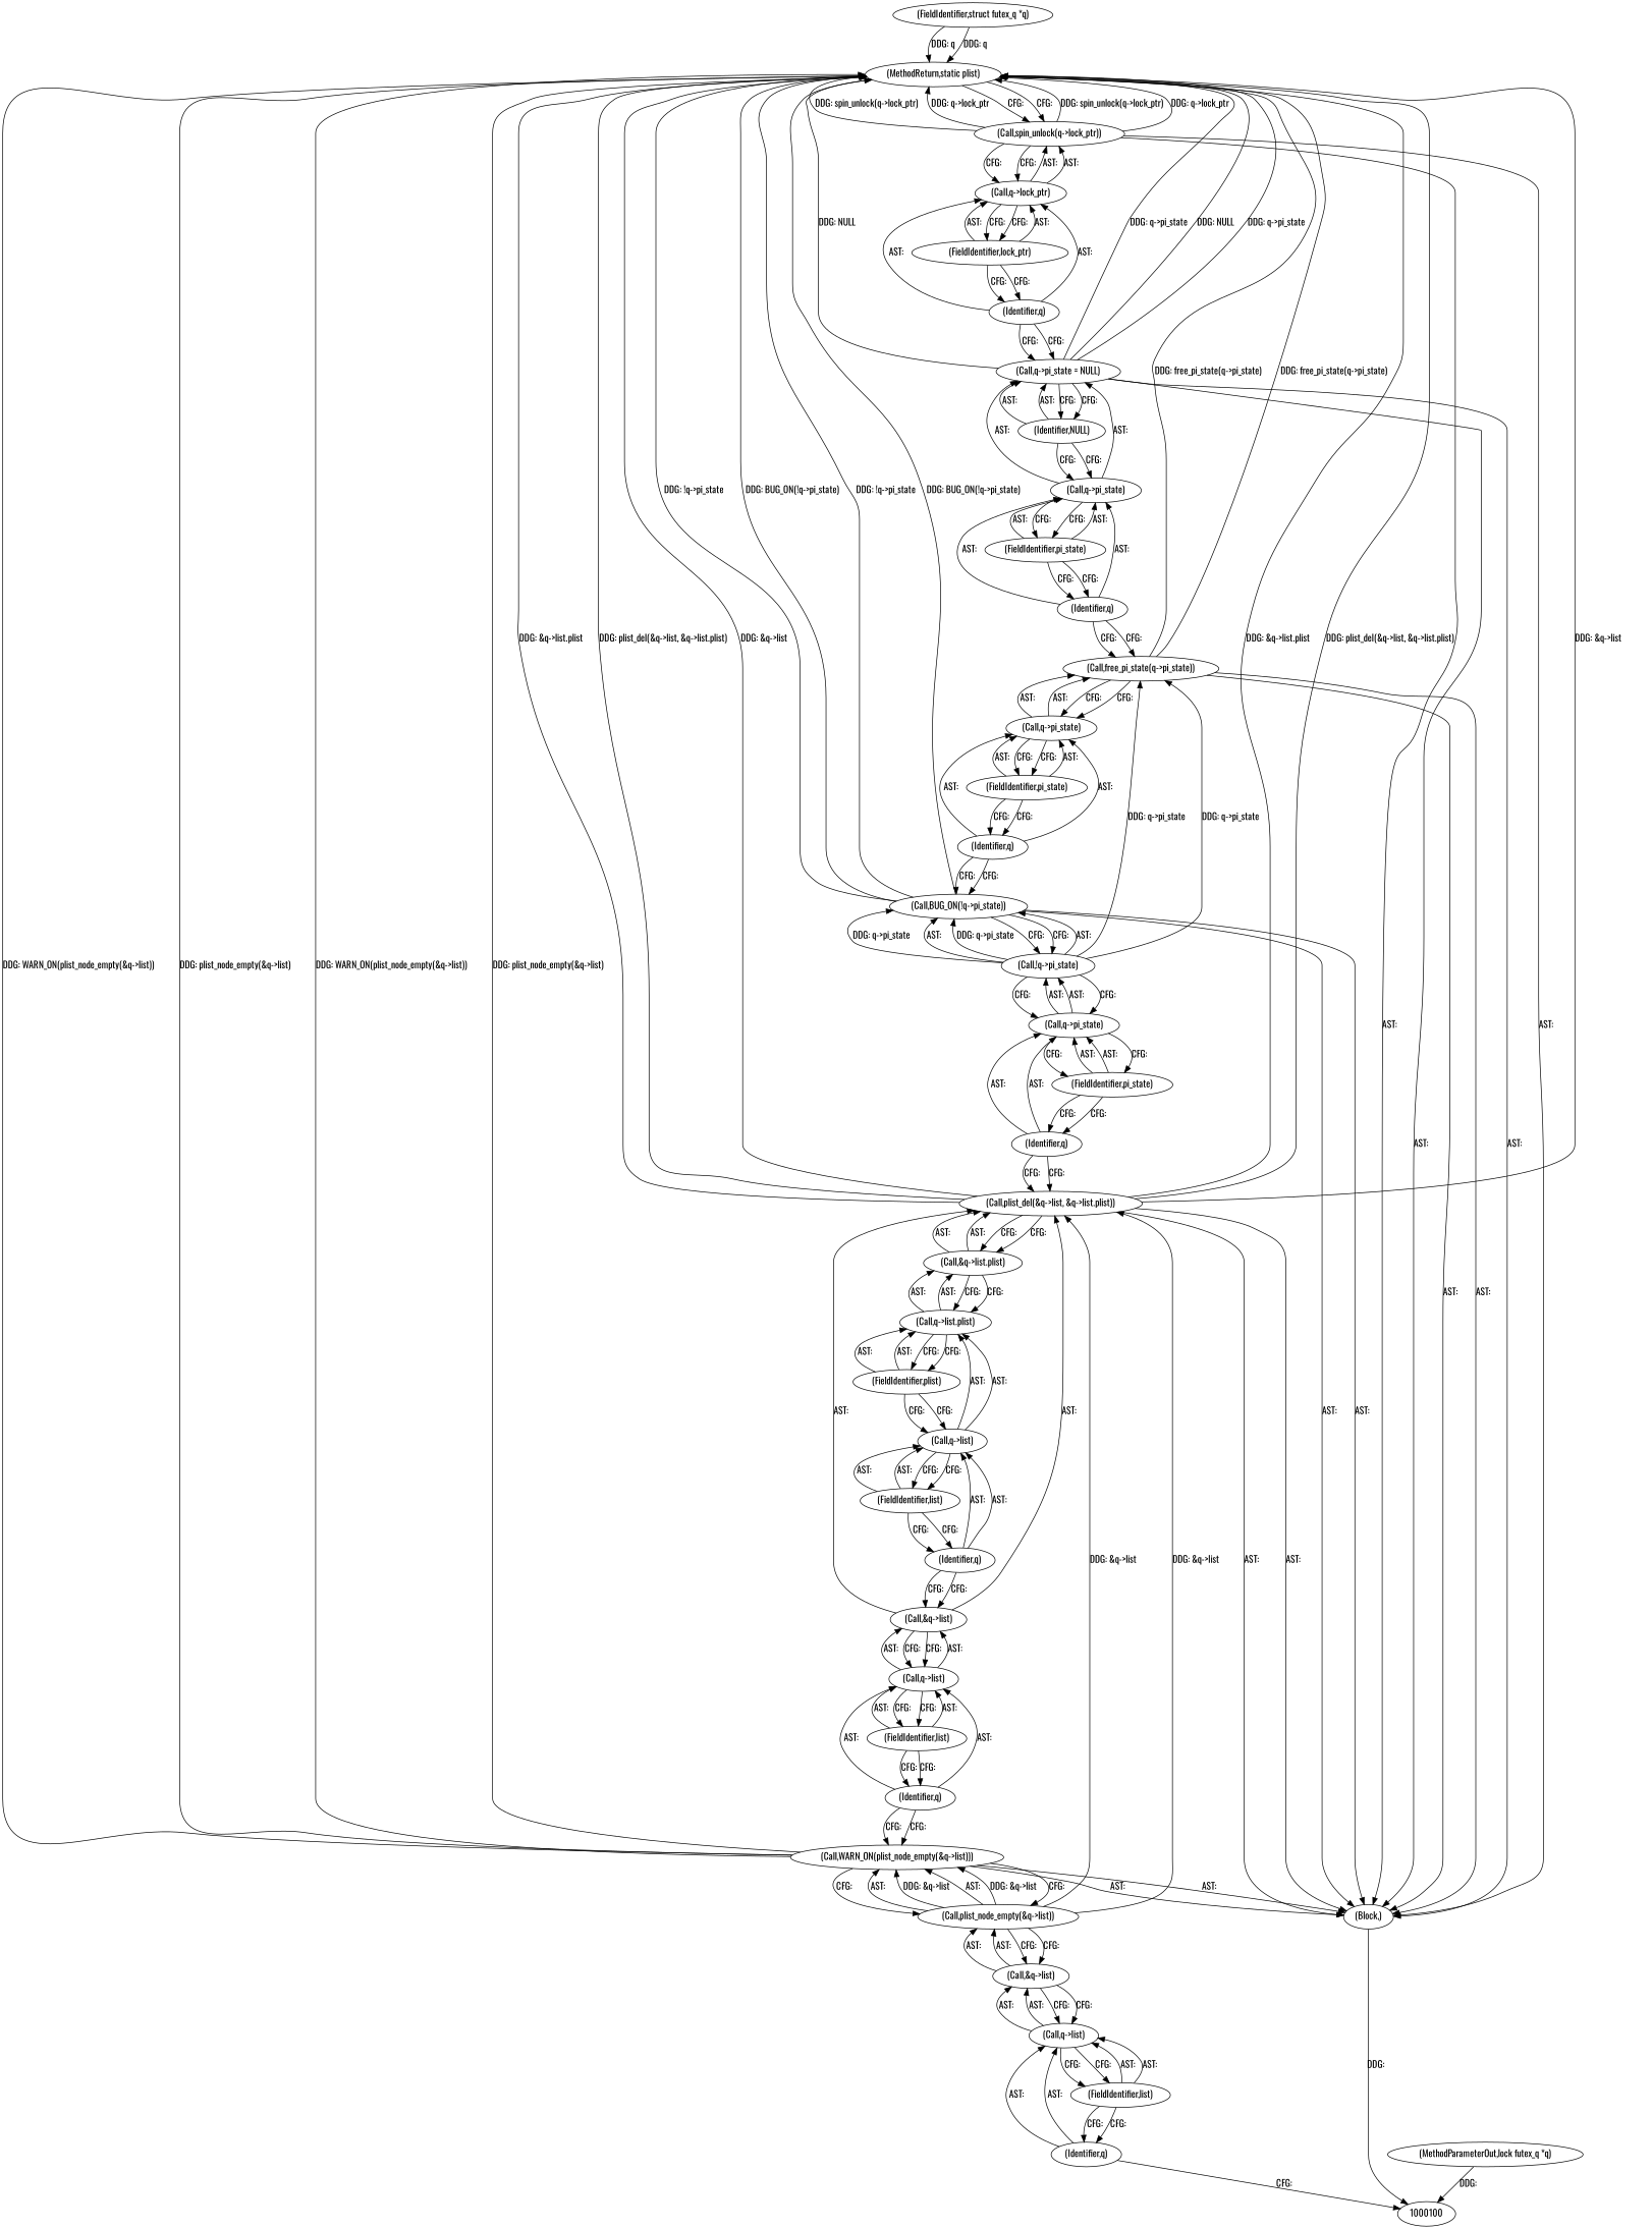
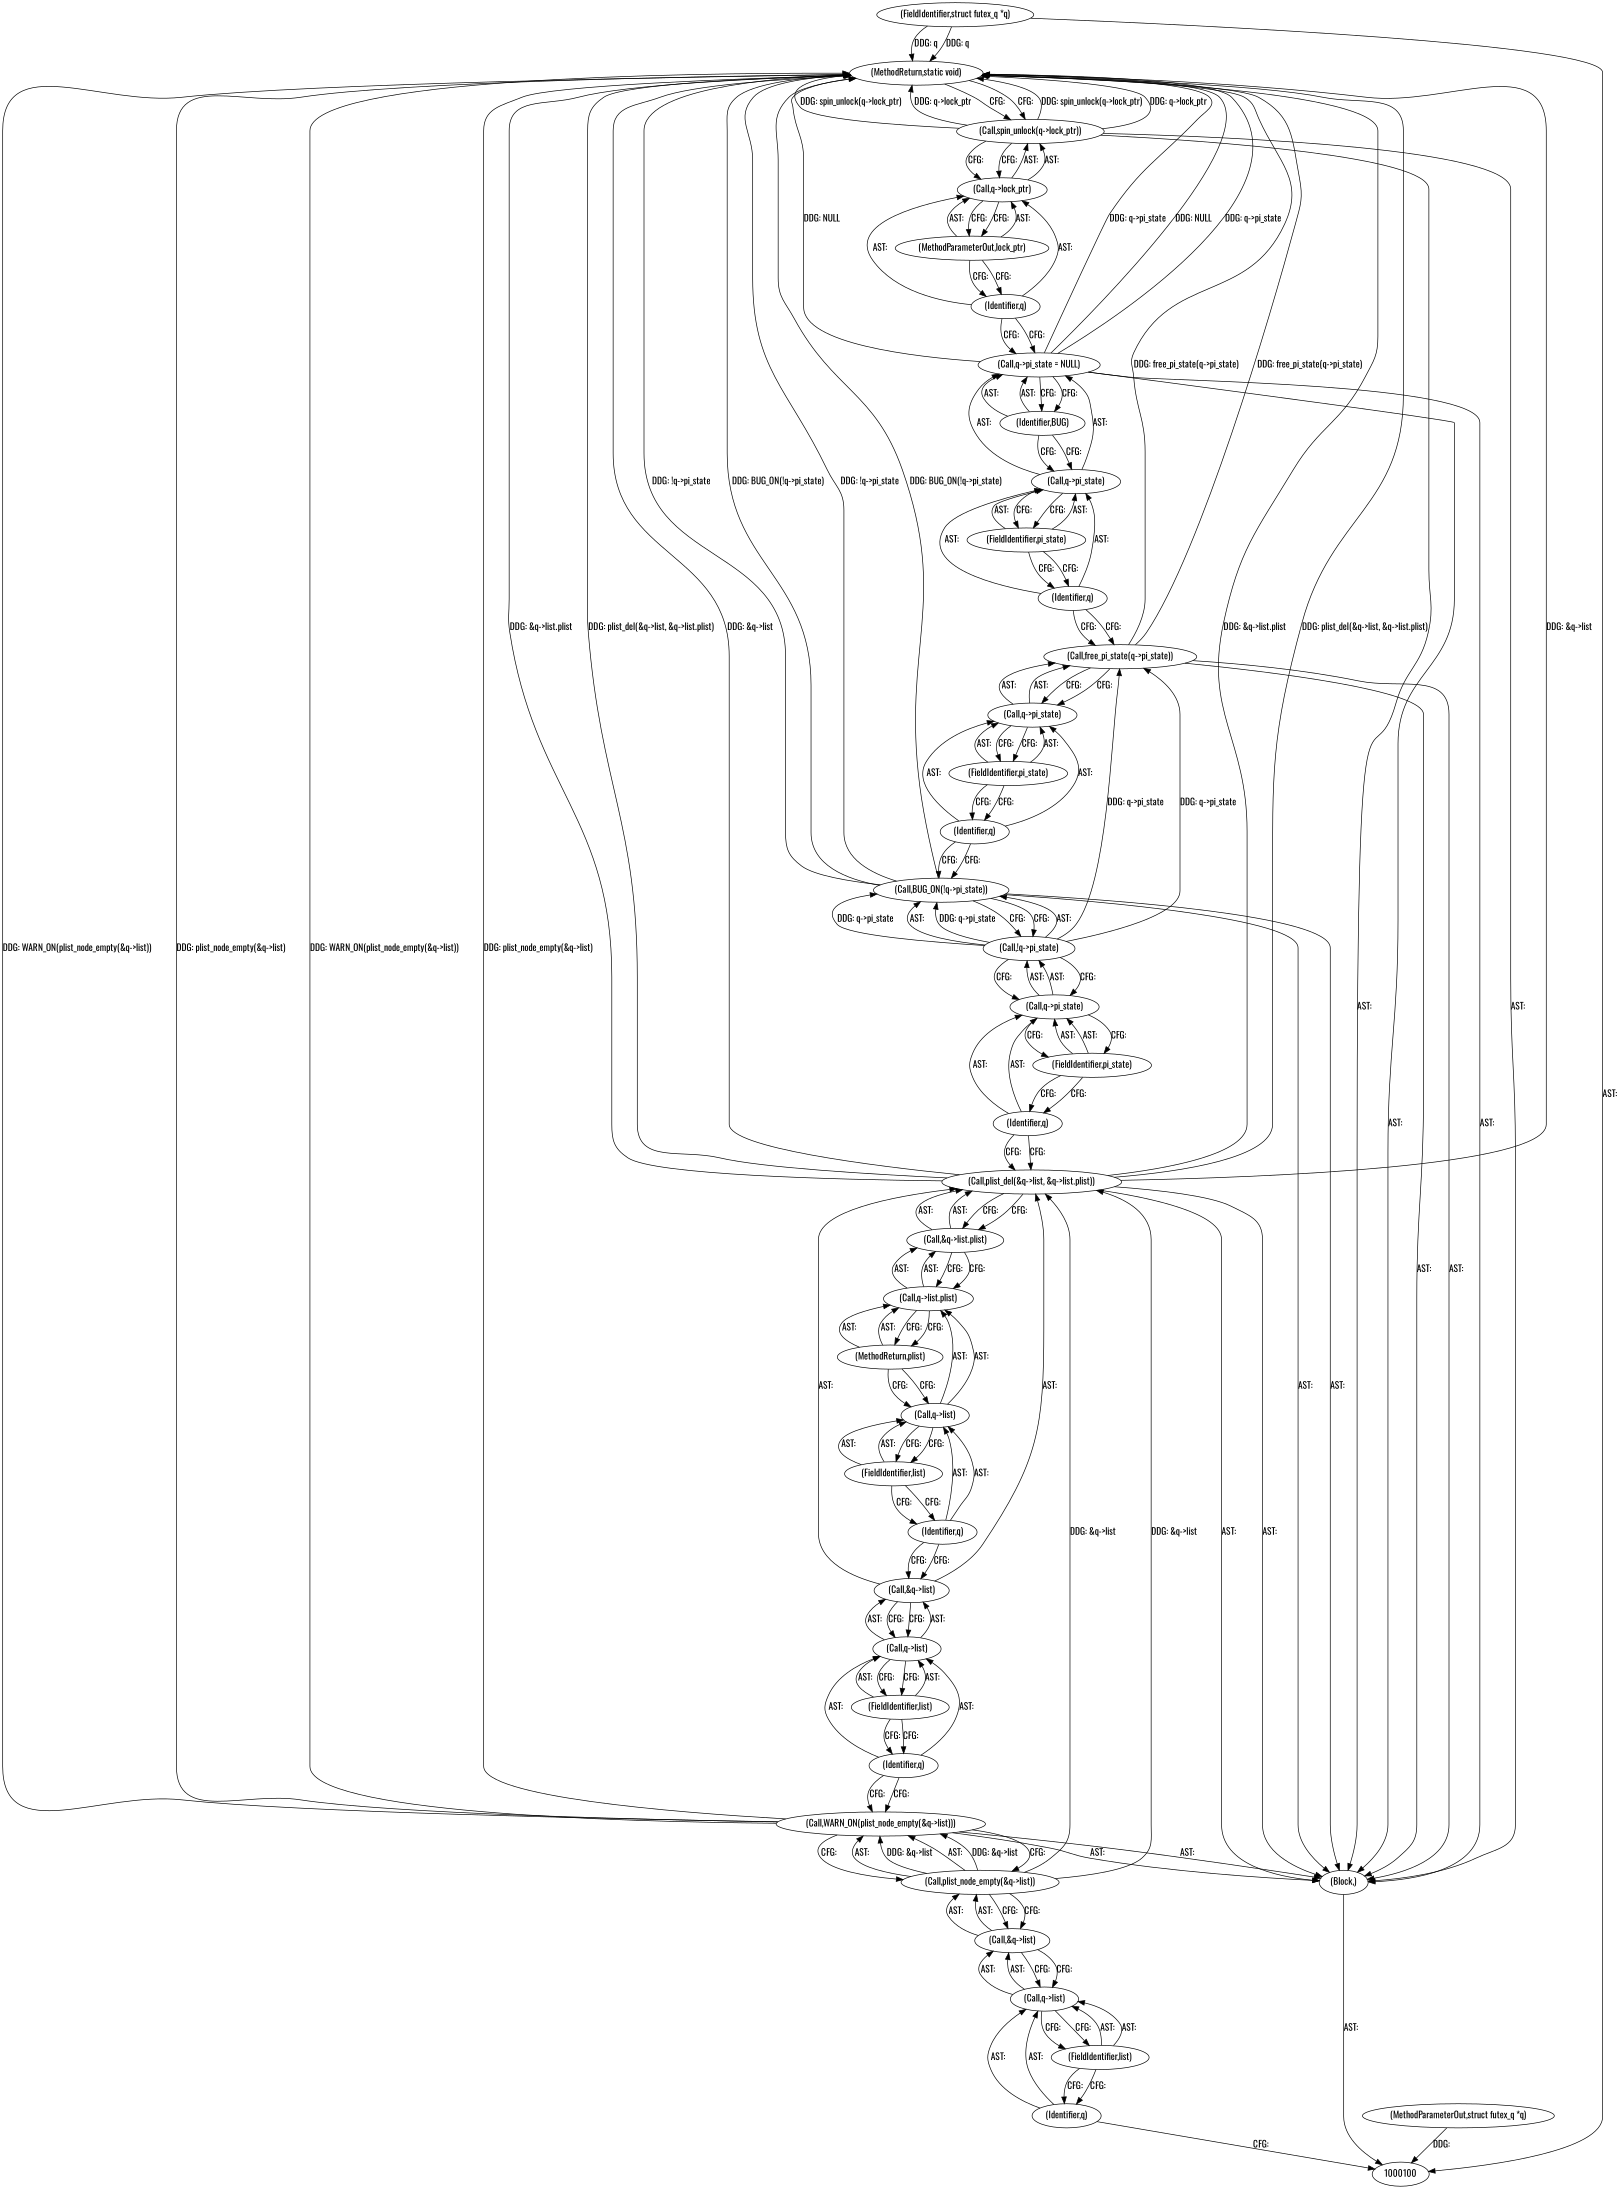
  digraph {
    fontname=Oswald
    node [fontname=Oswald]
    edge [fontname=Oswald]
-   n1 [label="(MethodReturn,static plist)"]
+   n1 [label="(MethodReturn,static void)"]
    n2 [label="(Call,spin_unlock(q->lock_ptr))"]
    n3 [label="(Call,q->lock_ptr)"]
    n4 [label="(Block,)"]
    n5 [label="(FieldIdentifier,struct futex_q *q)"]
    1000100
-   n7 [label="(MethodParameterOut,lock futex_q *q)"]
-   n8 [label="(FieldIdentifier,lock_ptr)"]
+   n7 [label="(MethodParameterOut,struct futex_q *q)"]
+   n8 [label="(MethodParameterOut,lock_ptr)"]
    n9 [label="(Identifier,q)"]
    n10 [label="(Call,q->pi_state = NULL)"]
-   n11 [label="(Identifier,NULL)"]
+   n11 [label="(Identifier,BUG)"]
    n12 [label="(Call,WARN_ON(plist_node_empty(&q->list)))"]
    n13 [label="(Call,plist_node_empty(&q->list))"]
    n14 [label="(Call,&q->list)"]
    n15 [label="(Call,plist_del(&q->list, &q->list.plist))"]
    n16 [label="(Call,q->list)"]
    n17 [label="(FieldIdentifier,list)"]
    n18 [label="(Identifier,q)"]
    n19 [label="(Call,&q->list.plist)"]
    n20 [label="(Call,q->list.plist)"]
    n21 [label="(Call,&q->list)"]
    n22 [label="(Call,q->list)"]
    n23 [label="(FieldIdentifier,list)"]
    n24 [label="(Identifier,q)"]
-   n25 [label="(FieldIdentifier,plist)"]
+   n25 [label="(MethodReturn,plist)"]
    n26 [label="(Call,q->list)"]
    n27 [label="(FieldIdentifier,list)"]
    n28 [label="(Identifier,q)"]
    n29 [label="(Call,BUG_ON(!q->pi_state))"]
    n30 [label="(Call,!q->pi_state)"]
    n31 [label="(Call,q->pi_state)"]
    n32 [label="(Call,free_pi_state(q->pi_state))"]
    n33 [label="(FieldIdentifier,pi_state)"]
    n34 [label="(Identifier,q)"]
    n35 [label="(Call,q->pi_state)"]
    n36 [label="(FieldIdentifier,pi_state)"]
    n37 [label="(Identifier,q)"]
    n38 [label="(Call,q->pi_state)"]
    n39 [label="(FieldIdentifier,pi_state)"]
    n40 [label="(Identifier,q)"]
    n1 -> n2 [label="CFG: "]
    n1 -> n2 [label="CFG: "]
    n2 -> n1 [label="DDG: spin_unlock(q->lock_ptr)"]
    n2 -> n1 [label="DDG: q->lock_ptr"]
    n2 -> n1 [label="DDG: spin_unlock(q->lock_ptr)"]
    n2 -> n1 [label="DDG: q->lock_ptr"]
    n2 -> n3 [label="CFG: "]
    n2 -> n3 [label="CFG: "]
    n2 -> n4 [label="AST: "]
    n2 -> n4 [label="AST: "]
    n3 -> n2 [label="AST: "]
    n3 -> n2 [label="AST: "]
    n3 -> n8 [label="CFG: "]
    n3 -> n8 [label="CFG: "]
-   n4 -> 1000100 [label="DDG: "]
+   n4 -> 1000100 [label="AST: "]
    n5 -> n1 [label="DDG: q"]
    n5 -> n1 [label="DDG: q"]
+   n5 -> 1000100 [label="AST: "]
    n7 -> 1000100 [label="DDG: "]
    n8 -> n3 [label="AST: "]
    n8 -> n3 [label="AST: "]
    n8 -> n9 [label="CFG: "]
    n8 -> n9 [label="CFG: "]
    n9 -> n3 [label="AST: "]
    n9 -> n3 [label="AST: "]
    n9 -> n10 [label="CFG: "]
    n9 -> n10 [label="CFG: "]
    n10 -> n1 [label="DDG: q->pi_state"]
    n10 -> n1 [label="DDG: NULL"]
    n10 -> n1 [label="DDG: q->pi_state"]
    n10 -> n1 [label="DDG: NULL"]
    n10 -> n4 [label="AST: "]
    n10 -> n4 [label="AST: "]
    n10 -> n11 [label="CFG: "]
    n10 -> n11 [label="CFG: "]
    n11 -> n10 [label="AST: "]
    n11 -> n10 [label="AST: "]
    n11 -> n38 [label="CFG: "]
    n11 -> n38 [label="CFG: "]
    n12 -> n1 [label="DDG: plist_node_empty(&q->list)"]
    n12 -> n1 [label="DDG: WARN_ON(plist_node_empty(&q->list))"]
    n12 -> n1 [label="DDG: plist_node_empty(&q->list)"]
    n12 -> n1 [label="DDG: WARN_ON(plist_node_empty(&q->list))"]
    n12 -> n4 [label="AST: "]
    n12 -> n4 [label="AST: "]
    n12 -> n13 [label="CFG: "]
    n12 -> n13 [label="CFG: "]
    n13 -> n12 [label="AST: "]
    n13 -> n12 [label="DDG: &q->list"]
    n13 -> n12 [label="AST: "]
    n13 -> n12 [label="DDG: &q->list"]
    n13 -> n14 [label="CFG: "]
    n13 -> n14 [label="CFG: "]
    n13 -> n15 [label="DDG: &q->list"]
    n13 -> n15 [label="DDG: &q->list"]
    n14 -> n13 [label="AST: "]
    n14 -> n13 [label="AST: "]
    n14 -> n16 [label="CFG: "]
    n14 -> n16 [label="CFG: "]
    n15 -> n1 [label="DDG: &q->list.plist"]
    n15 -> n1 [label="DDG: plist_del(&q->list, &q->list.plist)"]
    n15 -> n1 [label="DDG: &q->list"]
    n15 -> n1 [label="DDG: &q->list.plist"]
    n15 -> n1 [label="DDG: plist_del(&q->list, &q->list.plist)"]
    n15 -> n1 [label="DDG: &q->list"]
    n15 -> n4 [label="AST: "]
    n15 -> n4 [label="AST: "]
    n15 -> n19 [label="CFG: "]
    n15 -> n19 [label="CFG: "]
    n16 -> n14 [label="AST: "]
    n16 -> n14 [label="AST: "]
    n16 -> n17 [label="CFG: "]
    n16 -> n17 [label="CFG: "]
    n17 -> n16 [label="AST: "]
    n17 -> n16 [label="AST: "]
    n17 -> n18 [label="CFG: "]
    n17 -> n18 [label="CFG: "]
    n18 -> 1000100 [label="CFG: "]
    n18 -> n16 [label="AST: "]
    n18 -> n16 [label="AST: "]
    n19 -> n15 [label="AST: "]
    n19 -> n15 [label="AST: "]
    n19 -> n20 [label="CFG: "]
    n19 -> n20 [label="CFG: "]
    n20 -> n19 [label="AST: "]
    n20 -> n19 [label="AST: "]
    n20 -> n25 [label="CFG: "]
    n20 -> n25 [label="CFG: "]
    n21 -> n15 [label="AST: "]
    n21 -> n15 [label="AST: "]
    n21 -> n22 [label="CFG: "]
    n21 -> n22 [label="CFG: "]
    n22 -> n21 [label="AST: "]
    n22 -> n21 [label="AST: "]
    n22 -> n23 [label="CFG: "]
    n22 -> n23 [label="CFG: "]
    n23 -> n22 [label="AST: "]
    n23 -> n22 [label="AST: "]
    n23 -> n24 [label="CFG: "]
    n23 -> n24 [label="CFG: "]
    n24 -> n12 [label="CFG: "]
    n24 -> n12 [label="CFG: "]
    n24 -> n22 [label="AST: "]
    n24 -> n22 [label="AST: "]
    n25 -> n20 [label="AST: "]
    n25 -> n20 [label="AST: "]
    n25 -> n26 [label="CFG: "]
    n25 -> n26 [label="CFG: "]
    n26 -> n20 [label="AST: "]
    n26 -> n20 [label="AST: "]
    n26 -> n27 [label="CFG: "]
    n26 -> n27 [label="CFG: "]
    n27 -> n26 [label="AST: "]
    n27 -> n26 [label="AST: "]
    n27 -> n28 [label="CFG: "]
    n27 -> n28 [label="CFG: "]
    n28 -> n21 [label="CFG: "]
    n28 -> n21 [label="CFG: "]
    n28 -> n26 [label="AST: "]
    n28 -> n26 [label="AST: "]
    n29 -> n1 [label="DDG: !q->pi_state"]
    n29 -> n1 [label="DDG: BUG_ON(!q->pi_state)"]
    n29 -> n1 [label="DDG: !q->pi_state"]
    n29 -> n1 [label="DDG: BUG_ON(!q->pi_state)"]
    n29 -> n4 [label="AST: "]
    n29 -> n4 [label="AST: "]
    n29 -> n30 [label="CFG: "]
    n29 -> n30 [label="CFG: "]
    n30 -> n29 [label="AST: "]
    n30 -> n29 [label="DDG: q->pi_state"]
    n30 -> n29 [label="AST: "]
    n30 -> n29 [label="DDG: q->pi_state"]
    n30 -> n31 [label="CFG: "]
    n30 -> n31 [label="CFG: "]
    n30 -> n32 [label="DDG: q->pi_state"]
    n30 -> n32 [label="DDG: q->pi_state"]
    n31 -> n30 [label="AST: "]
    n31 -> n30 [label="AST: "]
    n31 -> n33 [label="CFG: "]
    n31 -> n33 [label="CFG: "]
    n32 -> n1 [label="DDG: free_pi_state(q->pi_state)"]
    n32 -> n1 [label="DDG: free_pi_state(q->pi_state)"]
    n32 -> n4 [label="AST: "]
    n32 -> n4 [label="AST: "]
    n32 -> n35 [label="CFG: "]
    n32 -> n35 [label="CFG: "]
    n33 -> n31 [label="AST: "]
    n33 -> n31 [label="AST: "]
    n33 -> n34 [label="CFG: "]
    n33 -> n34 [label="CFG: "]
    n34 -> n15 [label="CFG: "]
    n34 -> n15 [label="CFG: "]
    n34 -> n31 [label="AST: "]
    n34 -> n31 [label="AST: "]
    n35 -> n32 [label="AST: "]
    n35 -> n32 [label="AST: "]
    n35 -> n36 [label="CFG: "]
    n35 -> n36 [label="CFG: "]
    n36 -> n35 [label="AST: "]
    n36 -> n35 [label="AST: "]
    n36 -> n37 [label="CFG: "]
    n36 -> n37 [label="CFG: "]
    n37 -> n29 [label="CFG: "]
    n37 -> n29 [label="CFG: "]
    n37 -> n35 [label="AST: "]
    n37 -> n35 [label="AST: "]
    n38 -> n10 [label="AST: "]
    n38 -> n10 [label="AST: "]
    n38 -> n39 [label="CFG: "]
    n38 -> n39 [label="CFG: "]
    n39 -> n38 [label="AST: "]
    n39 -> n38 [label="AST: "]
    n39 -> n40 [label="CFG: "]
    n39 -> n40 [label="CFG: "]
    n40 -> n32 [label="CFG: "]
    n40 -> n32 [label="CFG: "]
    n40 -> n38 [label="AST: "]
    n40 -> n38 [label="AST: "]
  }
